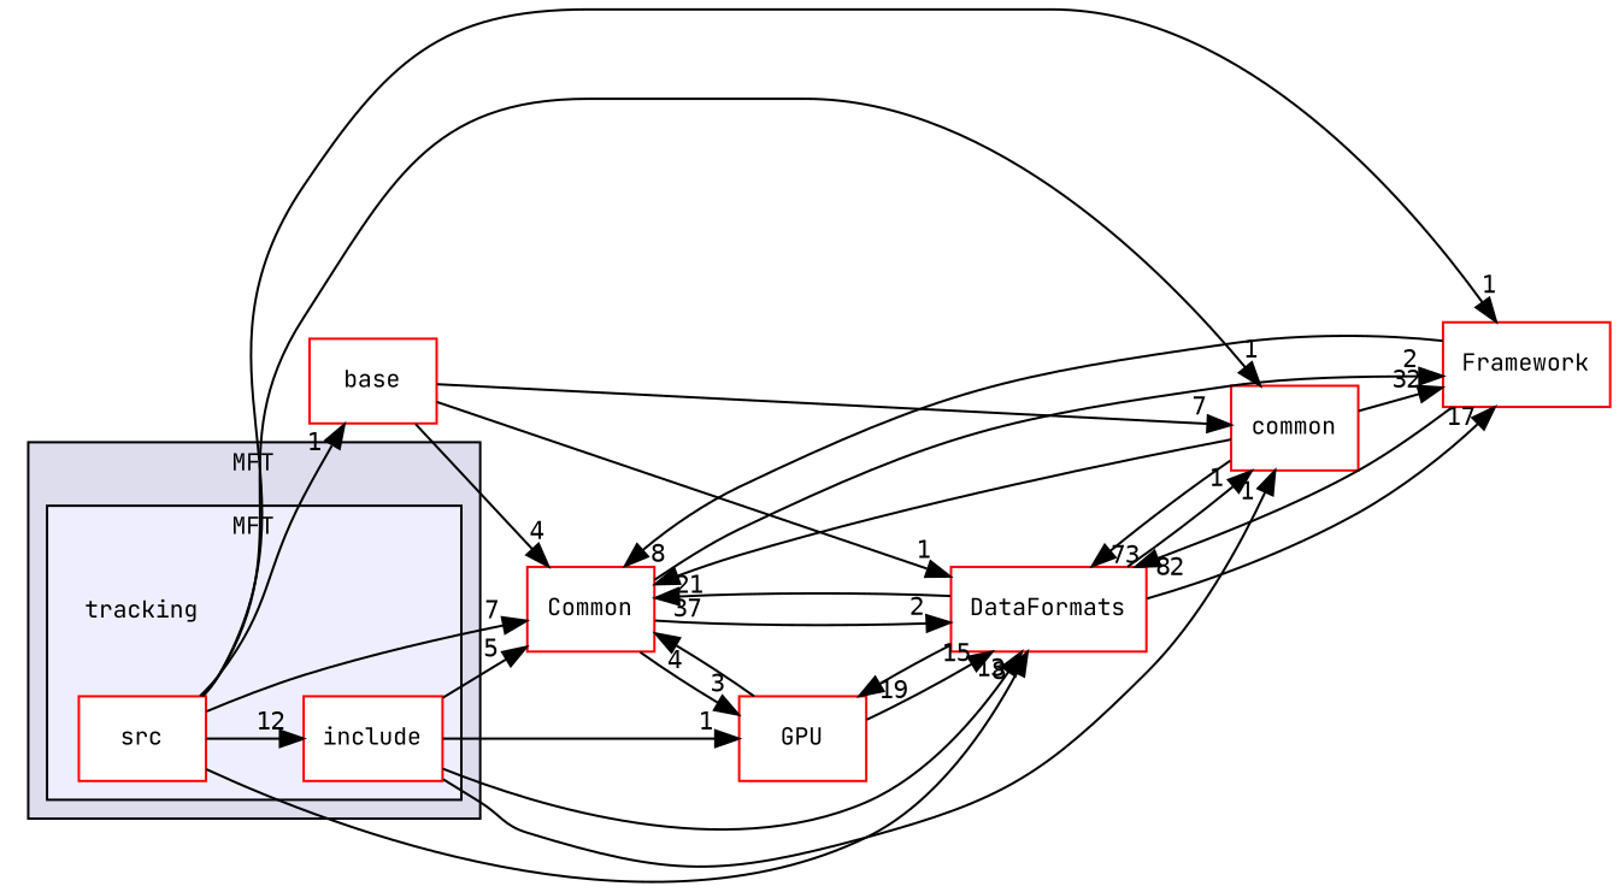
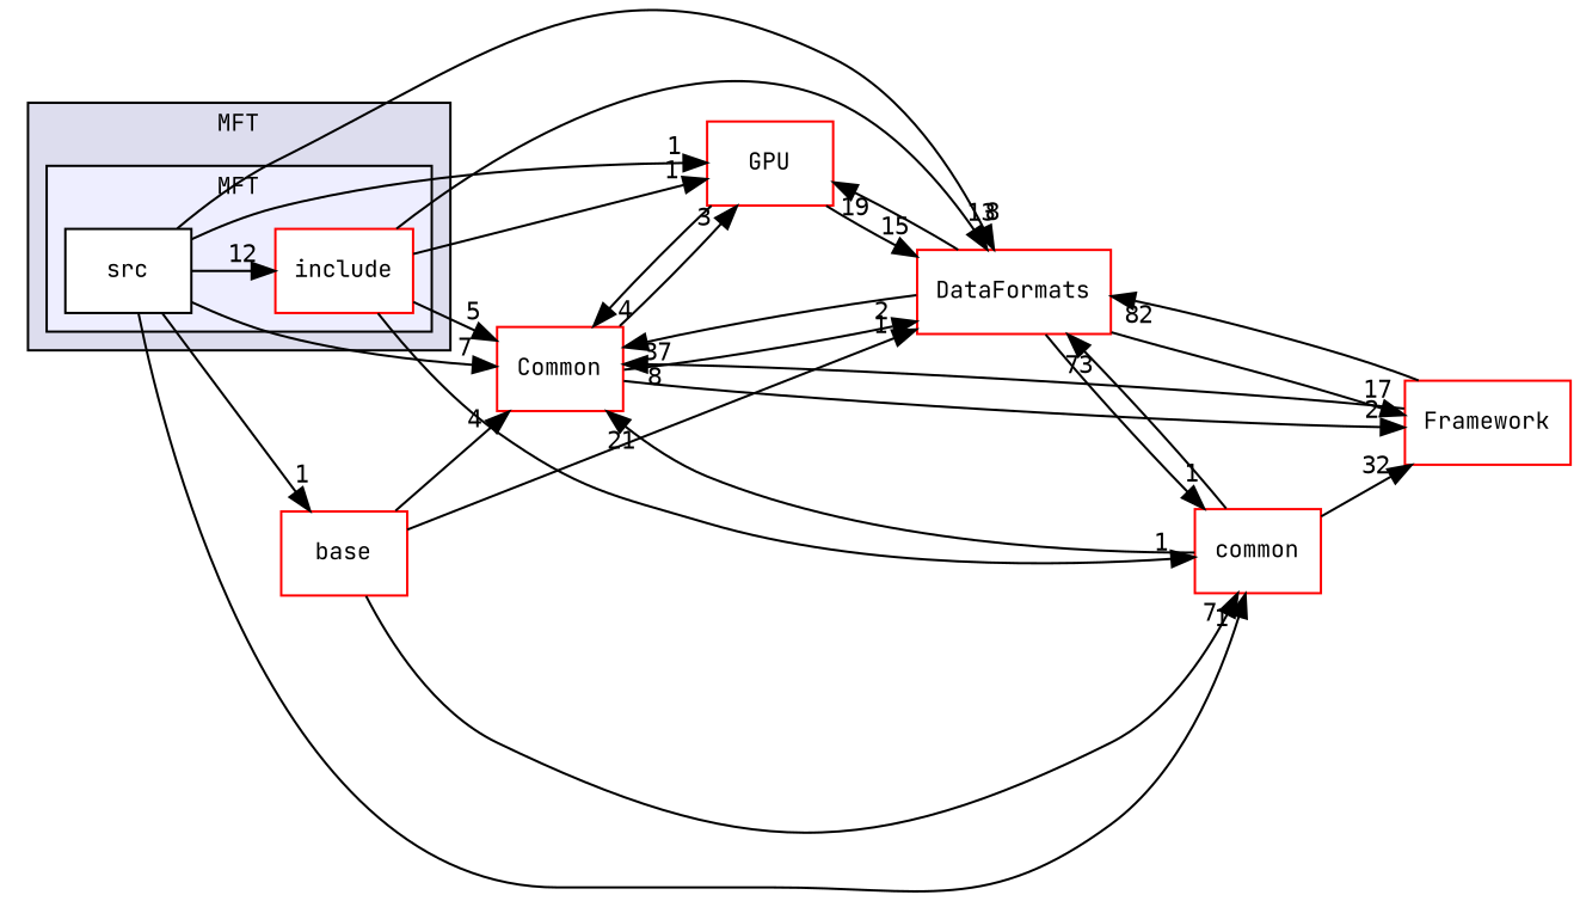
  digraph {
    compound=true
    rankdir=LR
    fontname="JetBrains Mono"
    node [fontname="JetBrains Mono" fontsize=10 shape=box color=red]
    edge [headlabel=1 labeldistance=1.5 labelfontname=Helvetica labelfontsize=10 fontname="JetBrains Mono"]
-   n1 [label=tracking shape=plaintext color=""]
    n2 [fillcolor=white label=include style=filled]
-   n3 [fillcolor=white label=src style=filled]
+   n3 [color=black fillcolor=white label=src style=filled]
    n4 [label=Common]
    n5 [label=common]
    n6 [label=GPU]
    n7 [label=DataFormats]
    n8 [label=base]
    n9 [label=Framework]
    subgraph cluster_1 {
      bgcolor="#ddddee"
      fontsize=10
      label=MFT
      pencolor=black
      subgraph cluster_2 {
        bgcolor="#eeeeff"
        fontsize=10
        pencolor=black
-       n1
        n2
        n3
      }
    }
    n2 -> n4 [headlabel=5]
    n2 -> n5
    n2 -> n6
    n2 -> n7 [headlabel=13]
    n3 -> n2 [headlabel=12]
    n3 -> n4 [headlabel=7]
    n3 -> n5
    n3 -> n7 [headlabel=8]
    n3 -> n8
-   n3 -> n9
+   n3 -> n6
    n4 -> n6 [headlabel=3]
    n4 -> n7 [headlabel=2]
    n4 -> n9 [headlabel=2]
    n5 -> n4 [headlabel=21]
    n5 -> n7 [headlabel=73]
    n5 -> n9 [headlabel=32]
    n6 -> n4 [headlabel=4]
    n6 -> n7 [headlabel=15]
    n7 -> n4 [headlabel=37]
    n7 -> n5
    n7 -> n6 [headlabel=19]
    n7 -> n9 [headlabel=17]
    n8 -> n4 [headlabel=4]
    n8 -> n5 [headlabel=7]
    n8 -> n7
    n9 -> n4 [headlabel=8]
    n9 -> n7 [headlabel=82]
  }
